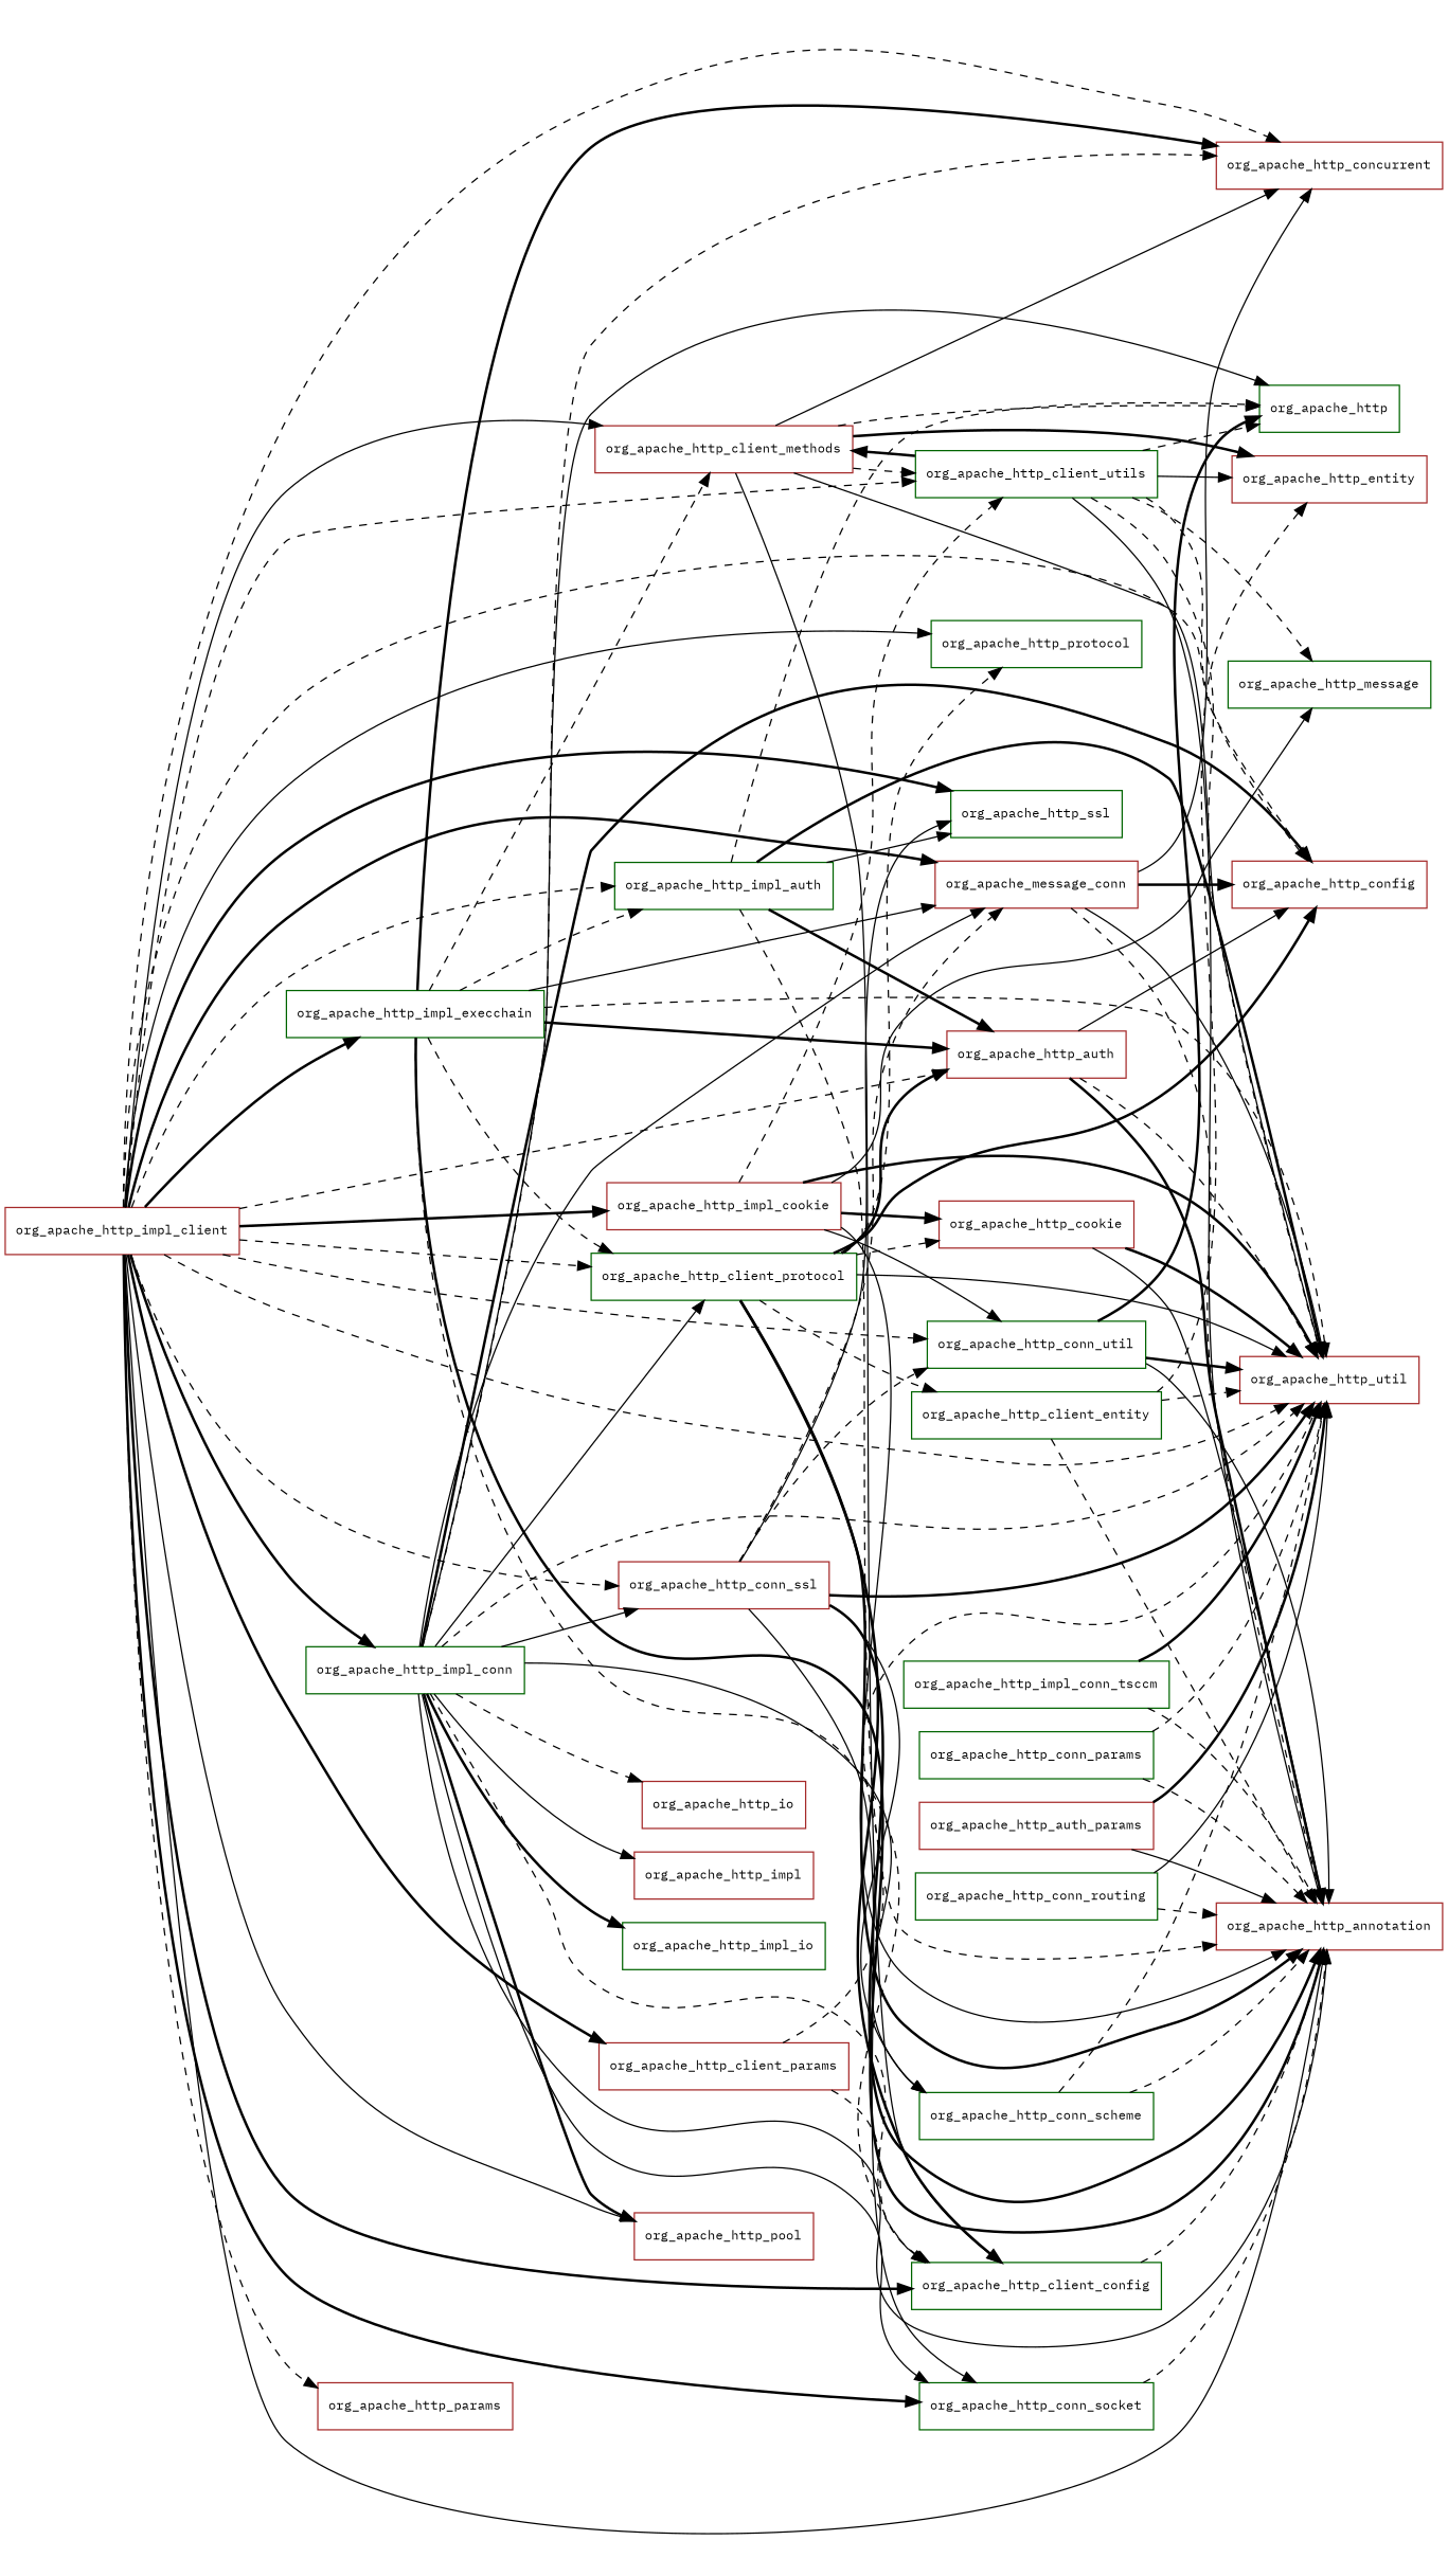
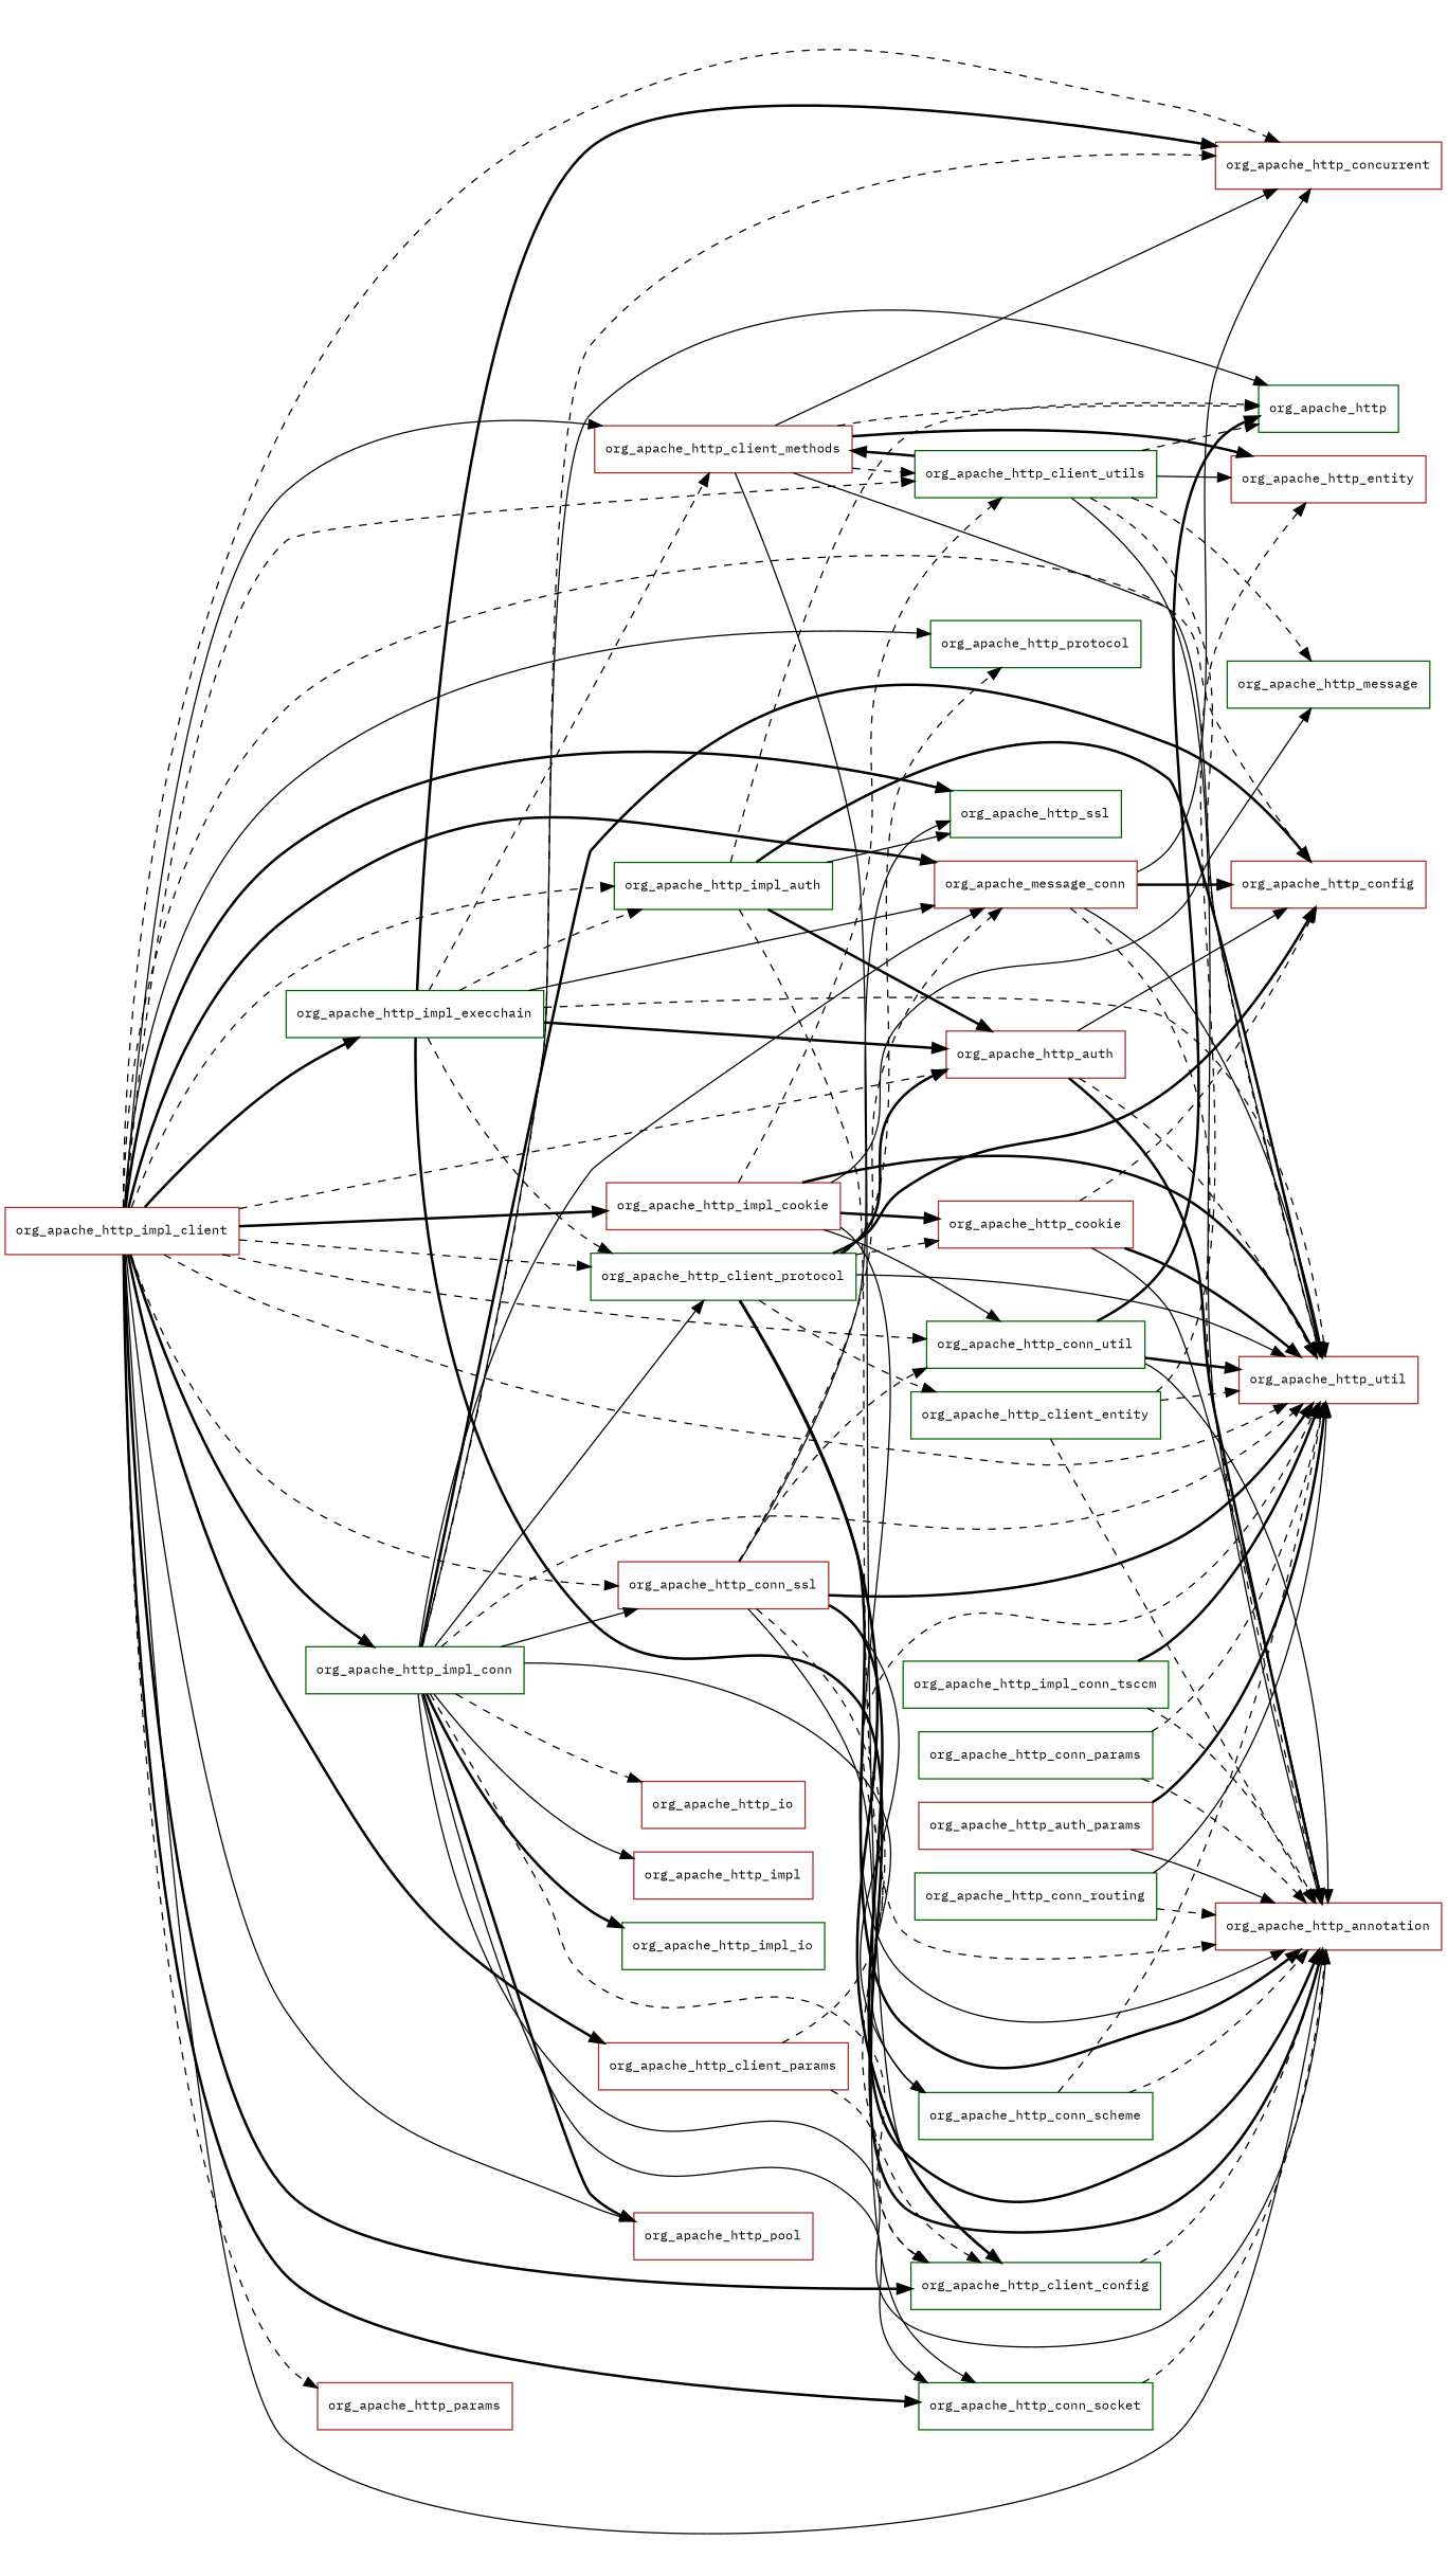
  digraph {
    fontname="IBM Plex Mono"
    rankdir=LR
    node [color=brown fontname="IBM Plex Mono" fontsize=10.0 shape=box]
    edge [fontname="IBM Plex Mono" style=dashed]
    org_apache_http_auth
    org_apache_http_annotation
    org_apache_http_config
    org_apache_http_util
    org_apache_http_auth_params
    org_apache_http_client_config [color=darkgreen]
    org_apache_http_client_entity [color=darkgreen]
    org_apache_http_entity
    org_apache_http_client_methods
    org_apache_http [color=darkgreen]
    org_apache_http_client_utils [color=darkgreen]
    org_apache_http_concurrent
    org_apache_http_message [color=darkgreen]
    org_apache_http_client_params
    org_apache_http_client_protocol [color=darkgreen]
    org_apache_http_cookie
    org_apache_http_protocol [color=darkgreen]
    n18 [label=org_apache_message_conn]
    org_apache_http_conn_params [color=darkgreen]
    org_apache_http_conn_routing [color=darkgreen]
    org_apache_http_conn_scheme [color=darkgreen]
    org_apache_http_conn_socket [color=darkgreen]
    org_apache_http_conn_ssl
    org_apache_http_conn_util [color=darkgreen]
    org_apache_http_ssl [color=darkgreen]
    org_apache_http_impl_auth [color=darkgreen]
    org_apache_http_impl_client
    org_apache_http_impl_conn [color=darkgreen]
    org_apache_http_impl_cookie
    org_apache_http_impl_execchain [color=darkgreen]
    org_apache_http_params
    org_apache_http_pool
    org_apache_http_impl
    org_apache_http_impl_io [color=darkgreen]
    org_apache_http_io
    org_apache_http_impl_conn_tsccm [color=darkgreen]
    org_apache_http_auth -> org_apache_http_annotation [style=bold]
    org_apache_http_auth -> org_apache_http_config [style=solid]
    org_apache_http_auth -> org_apache_http_util
    org_apache_http_auth_params -> org_apache_http_annotation [style=solid]
    org_apache_http_auth_params -> org_apache_http_util [style=bold]
    org_apache_http_client_config -> org_apache_http_annotation
    org_apache_http_client_entity -> org_apache_http_annotation
    org_apache_http_client_entity -> org_apache_http_util
    org_apache_http_client_entity -> org_apache_http_entity
    org_apache_http_client_methods -> org_apache_http_util [style=solid]
    org_apache_http_client_methods -> org_apache_http_client_config [style=solid]
    org_apache_http_client_methods -> org_apache_http_entity [style=bold]
    org_apache_http_client_methods -> org_apache_http
    org_apache_http_client_methods -> org_apache_http_client_utils
    org_apache_http_client_methods -> org_apache_http_concurrent [style=solid]
    org_apache_http_client_utils -> org_apache_http_annotation [style=solid]
    org_apache_http_client_utils -> org_apache_http_util
    org_apache_http_client_utils -> org_apache_http_entity [style=solid]
    org_apache_http_client_utils -> org_apache_http_client_methods [style=bold]
    org_apache_http_client_utils -> org_apache_http
    org_apache_http_client_utils -> org_apache_http_message
    org_apache_http_client_params -> org_apache_http_util
    org_apache_http_client_params -> org_apache_http_client_config
    org_apache_http_client_protocol -> org_apache_http_auth [style=bold]
    org_apache_http_client_protocol -> org_apache_http_annotation [style=bold]
    org_apache_http_client_protocol -> org_apache_http_config [style=bold]
    org_apache_http_client_protocol -> org_apache_http_util [style=solid]
    org_apache_http_client_protocol -> org_apache_http_client_config [style=bold]
    org_apache_http_client_protocol -> org_apache_http_client_entity
    org_apache_http_client_protocol -> org_apache_http_cookie
    org_apache_http_client_protocol -> org_apache_http_protocol
    org_apache_http_cookie -> org_apache_http_annotation [style=solid]
-   org_apache_http_client_utils -> org_apache_http_config
+   org_apache_http_cookie -> org_apache_http_config
    org_apache_http_cookie -> org_apache_http_util [style=bold]
    n18 -> org_apache_http_annotation
    n18 -> org_apache_http_config [style=bold]
    n18 -> org_apache_http_util [style=solid]
    n18 -> org_apache_http_concurrent [style=solid]
    org_apache_http_conn_params -> org_apache_http_annotation
    org_apache_http_conn_params -> org_apache_http_util
    org_apache_http_conn_routing -> org_apache_http_annotation
    org_apache_http_conn_routing -> org_apache_http_util [style=solid]
    org_apache_http_conn_scheme -> org_apache_http_annotation
    org_apache_http_conn_scheme -> org_apache_http_util
    org_apache_http_conn_socket -> org_apache_http_annotation
    org_apache_http_conn_ssl -> org_apache_http_annotation [style=bold]
    org_apache_http_conn_ssl -> org_apache_http_util [style=bold]
    org_apache_http_conn_ssl -> n18
    org_apache_http_conn_ssl -> org_apache_http_conn_scheme [style=solid]
    org_apache_http_conn_ssl -> org_apache_http_conn_socket [style=solid]
    org_apache_http_conn_ssl -> org_apache_http_conn_util
    org_apache_http_conn_ssl -> org_apache_http_ssl [style=solid]
    org_apache_http_conn_util -> org_apache_http_annotation [style=solid]
    org_apache_http_conn_util -> org_apache_http_util [style=bold]
    org_apache_http_conn_util -> org_apache_http [style=bold]
    org_apache_http_impl_auth -> org_apache_http_auth [style=bold]
    org_apache_http_impl_auth -> org_apache_http_annotation
    org_apache_http_impl_auth -> org_apache_http_util [style=bold]
    org_apache_http_impl_auth -> org_apache_http
    org_apache_http_impl_auth -> org_apache_http_ssl [style=solid]
    org_apache_http_impl_client -> org_apache_http_auth
    org_apache_http_impl_client -> org_apache_http_annotation [style=solid]
    org_apache_http_impl_client -> org_apache_http_config
    org_apache_http_impl_client -> org_apache_http_util
    org_apache_http_impl_client -> org_apache_http_client_config [style=bold]
    org_apache_http_impl_client -> org_apache_http_client_methods [style=solid]
    org_apache_http_impl_client -> org_apache_http_client_utils
    org_apache_http_impl_client -> org_apache_http_concurrent
    org_apache_http_impl_client -> org_apache_http_client_params [style=bold]
    org_apache_http_impl_client -> org_apache_http_client_protocol
    org_apache_http_impl_client -> org_apache_http_protocol [style=solid]
    org_apache_http_impl_client -> n18 [style=bold]
    org_apache_http_impl_client -> org_apache_http_conn_socket [style=bold]
    org_apache_http_impl_client -> org_apache_http_conn_ssl
    org_apache_http_impl_client -> org_apache_http_conn_util
    org_apache_http_impl_client -> org_apache_http_ssl [style=bold]
    org_apache_http_impl_client -> org_apache_http_impl_auth
    org_apache_http_impl_client -> org_apache_http_impl_conn [style=bold]
    org_apache_http_impl_client -> org_apache_http_impl_cookie [style=bold]
    org_apache_http_impl_client -> org_apache_http_impl_execchain [style=bold]
    org_apache_http_impl_client -> org_apache_http_params
    org_apache_http_impl_client -> org_apache_http_pool [style=solid]
    org_apache_http_impl_conn -> org_apache_http_annotation [style=solid]
    org_apache_http_impl_conn -> org_apache_http_config [style=bold]
    org_apache_http_impl_conn -> org_apache_http_util
    org_apache_http_impl_conn -> org_apache_http_client_config
    org_apache_http_impl_conn -> org_apache_http [style=solid]
    org_apache_http_impl_conn -> org_apache_http_concurrent
    org_apache_http_impl_conn -> org_apache_http_client_protocol [style=solid]
    org_apache_http_impl_conn -> n18 [style=solid]
    org_apache_http_impl_conn -> org_apache_http_conn_scheme [style=solid]
    org_apache_http_impl_conn -> org_apache_http_conn_socket [style=solid]
    org_apache_http_impl_conn -> org_apache_http_conn_ssl [style=solid]
    org_apache_http_impl_conn -> org_apache_http_pool [style=bold]
    org_apache_http_impl_conn -> org_apache_http_impl [style=solid]
    org_apache_http_impl_conn -> org_apache_http_impl_io [style=bold]
    org_apache_http_impl_conn -> org_apache_http_io
    org_apache_http_impl_cookie -> org_apache_http_annotation [style=solid]
    org_apache_http_impl_cookie -> org_apache_http_util [style=bold]
    org_apache_http_impl_cookie -> org_apache_http_client_utils
    org_apache_http_impl_cookie -> org_apache_http_message [style=solid]
    org_apache_http_impl_cookie -> org_apache_http_cookie [style=bold]
    org_apache_http_impl_cookie -> org_apache_http_conn_util [style=solid]
    org_apache_http_impl_execchain -> org_apache_http_auth [style=bold]
    org_apache_http_impl_execchain -> org_apache_http_annotation [style=bold]
    org_apache_http_impl_execchain -> org_apache_http_util
-   org_apache_http_impl_execchain -> org_apache_http_client_config
+   org_apache_http_conn_ssl -> org_apache_http_client_config
    org_apache_http_impl_execchain -> org_apache_http_client_methods
    org_apache_http_impl_execchain -> org_apache_http_concurrent [style=bold]
    org_apache_http_impl_execchain -> org_apache_http_client_protocol
    org_apache_http_impl_execchain -> n18 [style=solid]
    org_apache_http_impl_execchain -> org_apache_http_impl_auth
    org_apache_http_impl_conn_tsccm -> org_apache_http_annotation
    org_apache_http_impl_conn_tsccm -> org_apache_http_util [style=bold]
  }
